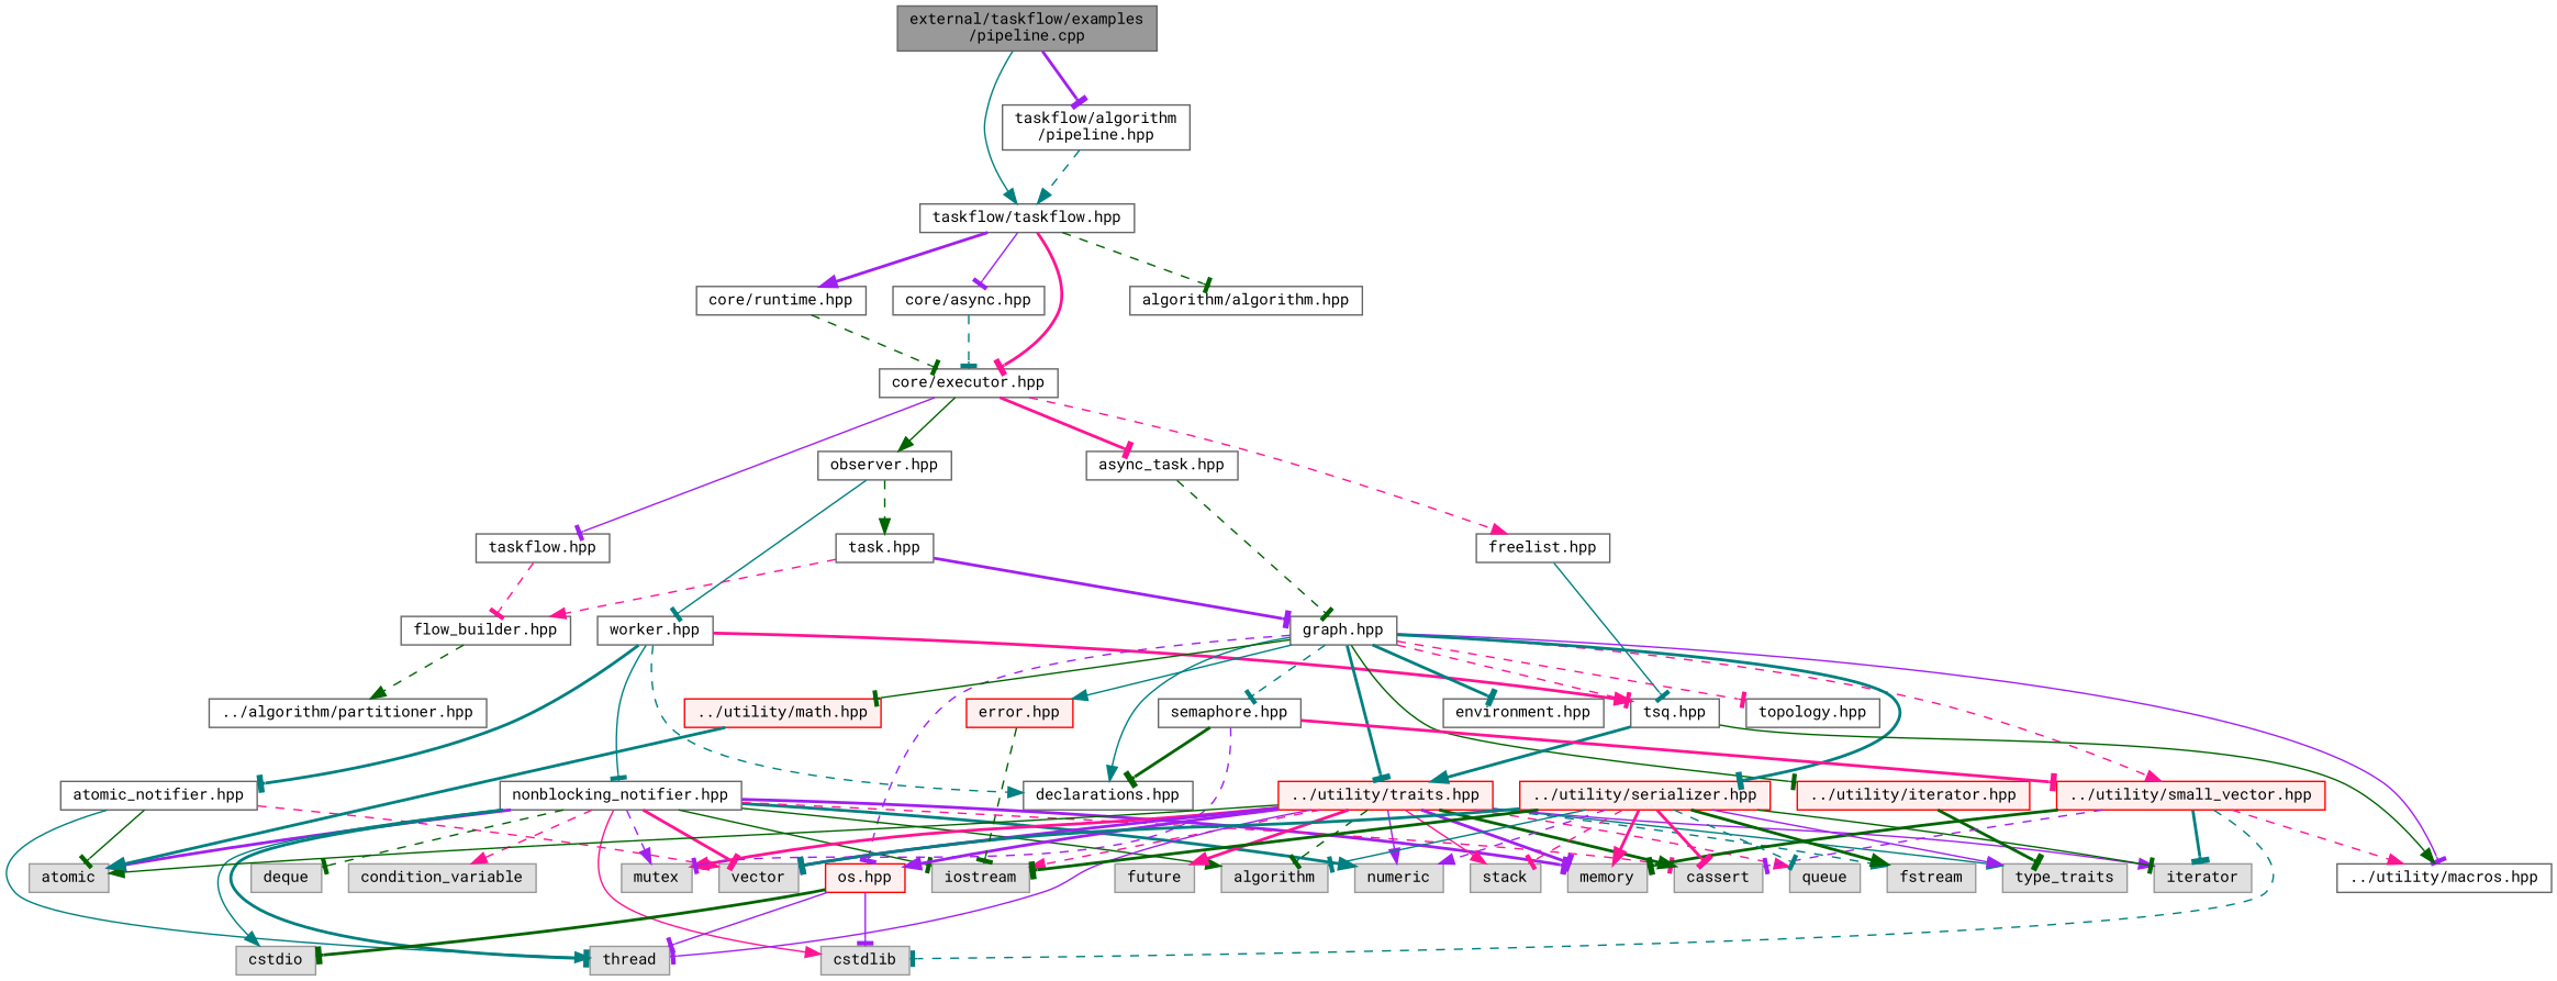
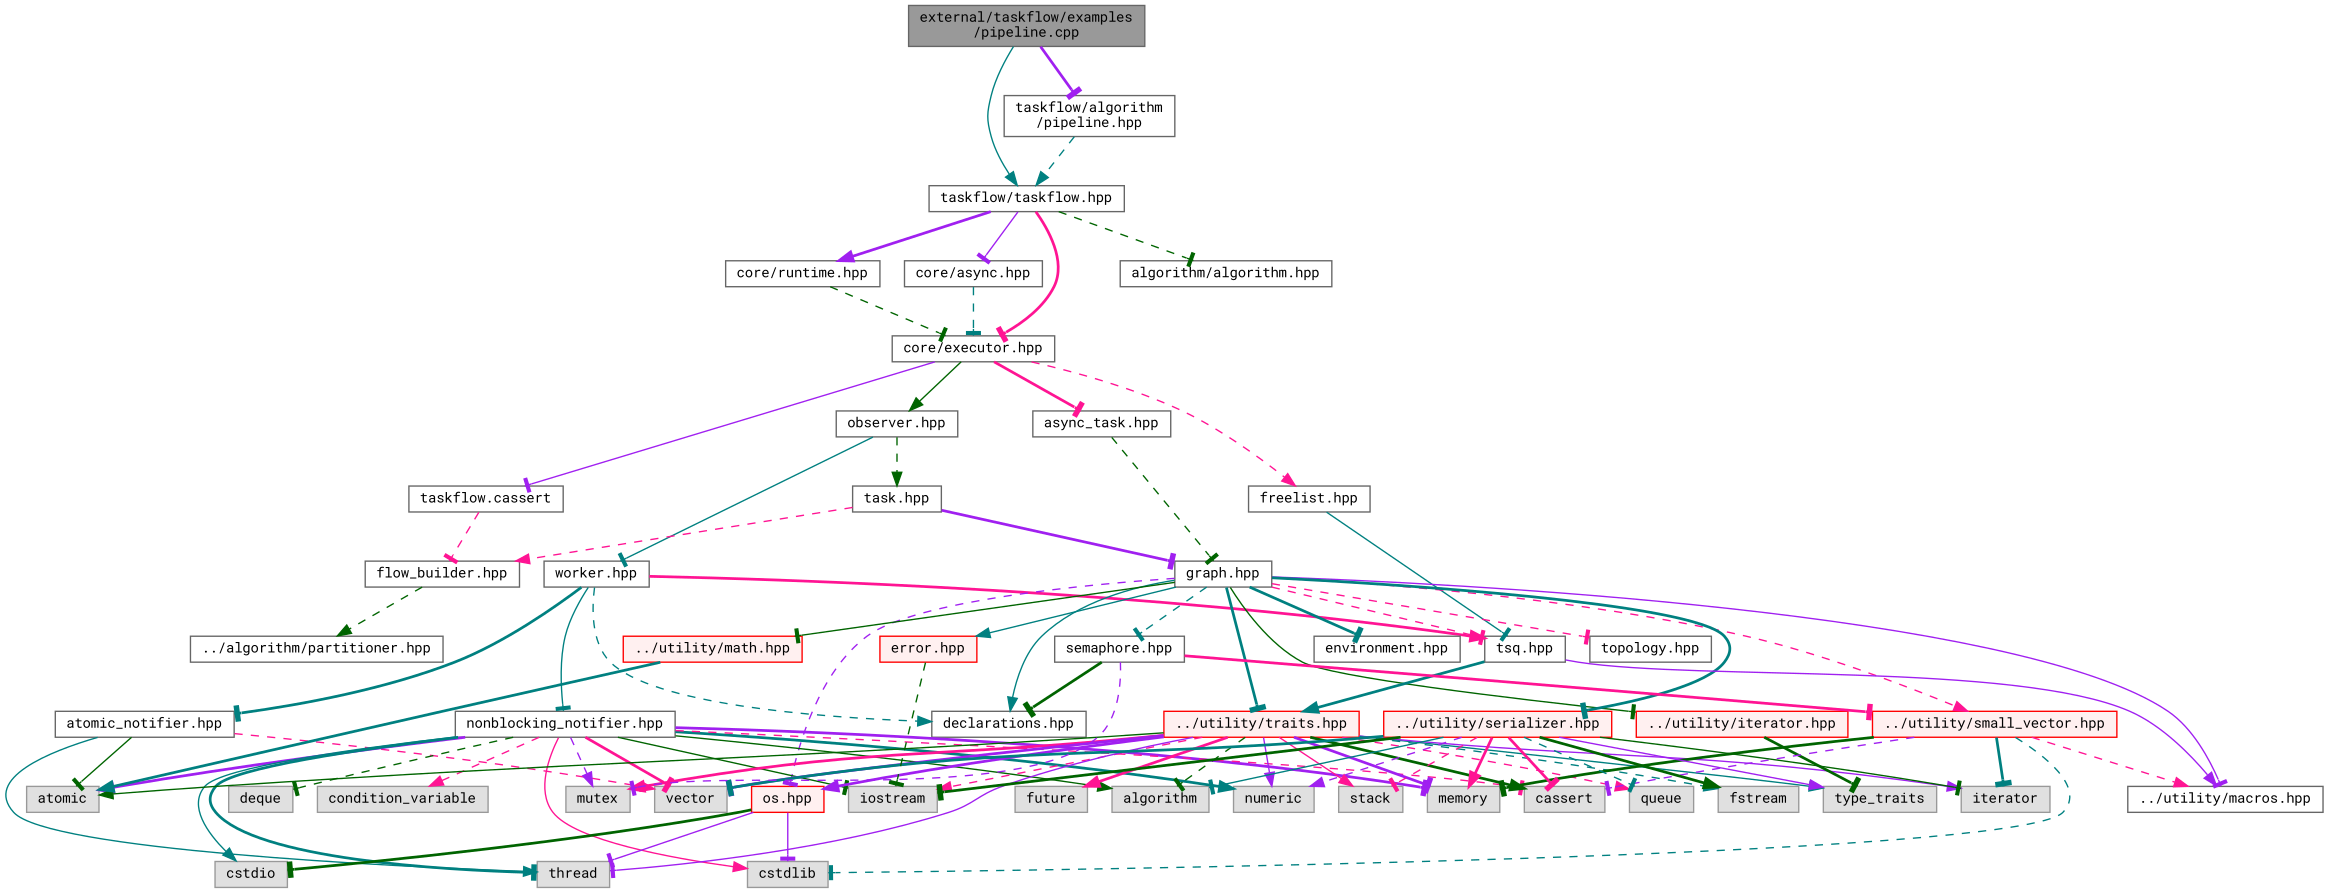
  digraph {
    fontname="Roboto Mono"
    node [color=grey40 fillcolor=white fontname="Roboto Mono" fontsize=10 shape=box style=filled]
    edge [arrowhead=tee color=teal fontname="Roboto Mono" fontsize=10 labelfontname=Helvetica labelfontsize=10 style=bold]
    n1 [color=gray40 fillcolor=grey60 fontcolor=black height=0.2 label="external/taskflow/examples\l/pipeline.cpp" width=0.4]
    n2 [height=0.2 label="taskflow/taskflow.hpp" width=0.4]
    n3 [height=0.2 label="taskflow/algorithm\l/pipeline.hpp" width=0.4]
    n4 [height=0.2 label="core/executor.hpp" width=0.4]
    n5 [height=0.2 label="core/runtime.hpp" width=0.4]
    n6 [height=0.2 label="core/async.hpp" width=0.4]
    n7 [height=0.2 label="algorithm/algorithm.hpp" width=0.4]
    n8 [height=0.2 label="observer.hpp" width=0.4]
-   n9 [height=0.2 label="taskflow.hpp" width=0.4]
+   n9 [height=0.2 label="taskflow.cassert" width=0.4]
    n10 [height=0.2 label="async_task.hpp" width=0.4]
    n11 [height=0.2 label="freelist.hpp" width=0.4]
    n12 [height=0.2 label="task.hpp" width=0.4]
    n13 [height=0.2 label="worker.hpp" width=0.4]
    n14 [height=0.2 label="flow_builder.hpp" width=0.4]
    n15 [height=0.2 label="graph.hpp" width=0.4]
    n16 [height=0.2 label="tsq.hpp" width=0.4]
    n17 [height=0.2 label="declarations.hpp" width=0.4]
    n18 [height=0.2 label="atomic_notifier.hpp" width=0.4]
    n19 [height=0.2 label="nonblocking_notifier.hpp" width=0.4]
    n20 [height=0.2 label="../utility/macros.hpp" width=0.4]
    n21 [color=red fillcolor="#FFF0F0" height=0.2 label="../utility/traits.hpp" width=0.4]
    n22 [color=red fillcolor="#FFF0F0" height=0.2 label="os.hpp" width=0.4]
    n23 [color=red fillcolor="#FFF0F0" height=0.2 label="../utility/iterator.hpp" width=0.4]
    n24 [color=red fillcolor="#FFF0F0" height=0.2 label="../utility/math.hpp" width=0.4]
    n25 [color=red fillcolor="#FFF0F0" height=0.2 label="../utility/small_vector.hpp" width=0.4]
    n26 [color=red fillcolor="#FFF0F0" height=0.2 label="../utility/serializer.hpp" width=0.4]
    n27 [color=red fillcolor="#FFF0F0" height=0.2 label="error.hpp" width=0.4]
    n28 [height=0.2 label="semaphore.hpp" width=0.4]
    n29 [height=0.2 label="environment.hpp" width=0.4]
    n30 [height=0.2 label="topology.hpp" width=0.4]
    n31 [color=grey60 fillcolor="#E0E0E0" height=0.2 label=type_traits width=0.4]
    n32 [color=grey60 fillcolor="#E0E0E0" height=0.2 label=iterator width=0.4]
    n33 [color=grey60 fillcolor="#E0E0E0" height=0.2 label=iostream width=0.4]
    n34 [color=grey60 fillcolor="#E0E0E0" height=0.2 label=fstream width=0.4]
    n35 [color=grey60 fillcolor="#E0E0E0" height=0.2 label=mutex width=0.4]
    n36 [color=grey60 fillcolor="#E0E0E0" height=0.2 label=stack width=0.4]
    n37 [color=grey60 fillcolor="#E0E0E0" height=0.2 label=queue width=0.4]
    n38 [color=grey60 fillcolor="#E0E0E0" height=0.2 label=vector width=0.4]
    n39 [color=grey60 fillcolor="#E0E0E0" height=0.2 label=algorithm width=0.4]
    n40 [color=grey60 fillcolor="#E0E0E0" height=0.2 label=memory width=0.4]
    n41 [color=grey60 fillcolor="#E0E0E0" height=0.2 label=atomic width=0.4]
    n42 [color=grey60 fillcolor="#E0E0E0" height=0.2 label=thread width=0.4]
    n43 [color=grey60 fillcolor="#E0E0E0" height=0.2 label=future width=0.4]
    n44 [color=grey60 fillcolor="#E0E0E0" height=0.2 label=numeric width=0.4]
    n45 [color=grey60 fillcolor="#E0E0E0" height=0.2 label=cassert width=0.4]
    n46 [color=grey60 fillcolor="#E0E0E0" height=0.2 label=cstdlib width=0.4]
    n47 [color=grey60 fillcolor="#E0E0E0" height=0.2 label=cstdio width=0.4]
    n48 [color=grey60 fillcolor="#E0E0E0" height=0.2 label=deque width=0.4]
    n49 [color=grey60 fillcolor="#E0E0E0" height=0.2 label=condition_variable width=0.4]
    n50 [height=0.2 label="../algorithm/partitioner.hpp" width=0.4]
    n1 -> n2 [arrowhead=normal style=solid]
    n1 -> n3 [color=purple]
    n2 -> n4 [color=deeppink]
    n2 -> n5 [arrowhead=normal color=purple]
    n2 -> n6 [color=purple style=solid]
    n2 -> n7 [color=darkgreen style=dashed]
    n3 -> n2 [arrowhead=normal style=dashed]
    n4 -> n8 [arrowhead=normal color=darkgreen style=solid]
    n4 -> n9 [color=purple style=solid]
    n4 -> n10 [color=deeppink]
    n4 -> n11 [arrowhead=normal color=deeppink style=dashed]
    n5 -> n4 [color=darkgreen style=dashed]
    n6 -> n4 [style=dashed]
    n8 -> n12 [arrowhead=normal color=darkgreen style=dashed]
    n8 -> n13 [style=solid]
    n9 -> n14 [color=deeppink style=dashed]
    n10 -> n15 [color=darkgreen style=dashed]
    n11 -> n16 [style=solid]
    n12 -> n14 [arrowhead=normal color=deeppink style=dashed]
    n12 -> n15 [color=purple]
    n13 -> n16 [arrowhead=normal color=deeppink]
    n13 -> n17 [arrowhead=normal style=dashed]
    n13 -> n18
    n13 -> n19 [style=solid]
    n14 -> n50 [arrowhead=normal color=darkgreen style=dashed]
    n15 -> n16 [color=deeppink style=dashed]
    n15 -> n17 [arrowhead=normal style=solid]
    n15 -> n20 [color=purple style=solid]
    n15 -> n21
    n15 -> n22 [color=purple style=dashed]
    n15 -> n23 [color=darkgreen style=solid]
    n15 -> n24 [color=darkgreen style=solid]
    n15 -> n25 [arrowhead=normal color=deeppink style=dashed]
    n15 -> n26
    n15 -> n27 [arrowhead=normal style=solid]
    n15 -> n28 [style=dashed]
    n15 -> n29
    n15 -> n30 [color=deeppink style=dashed]
-   n16 -> n20 [arrowhead=normal color=darkgreen style=solid]
+   n16 -> n20 [arrowhead=normal color=purple style=solid]
    n16 -> n21 [arrowhead=normal]
    n18 -> n38 [arrowhead=normal color=deeppink style=dashed]
    n18 -> n41 [color=darkgreen style=solid]
    n18 -> n42 [arrowhead=normal style=solid]
    n19 -> n33 [color=darkgreen style=solid]
    n19 -> n35 [arrowhead=normal color=purple style=dashed]
    n19 -> n38 [color=deeppink]
    n19 -> n39 [arrowhead=normal color=darkgreen style=solid]
    n19 -> n40 [color=purple]
    n19 -> n41 [arrowhead=normal color=purple]
    n19 -> n42
    n19 -> n44 [arrowhead=normal]
    n19 -> n45 [color=deeppink style=dashed]
    n19 -> n46 [arrowhead=normal color=deeppink style=solid]
    n19 -> n47 [arrowhead=normal style=solid]
    n19 -> n48 [color=darkgreen style=dashed]
    n19 -> n49 [arrowhead=normal color=deeppink style=dashed]
    n21 -> n22 [arrowhead=normal color=purple]
    n21 -> n31 [arrowhead=normal style=solid]
    n21 -> n32 [arrowhead=normal color=purple style=solid]
    n21 -> n33 [arrowhead=normal color=deeppink style=dashed]
    n21 -> n34 [arrowhead=normal style=dashed]
    n21 -> n35 [arrowhead=normal color=deeppink]
    n21 -> n36 [arrowhead=normal color=deeppink style=solid]
    n21 -> n37 [arrowhead=normal color=deeppink style=dashed]
    n21 -> n38 [color=purple]
    n21 -> n39 [color=darkgreen style=dashed]
    n21 -> n40 [color=purple]
    n21 -> n41 [arrowhead=normal color=darkgreen style=solid]
    n21 -> n42 [color=purple style=solid]
    n21 -> n43 [arrowhead=normal color=deeppink]
    n21 -> n44 [arrowhead=normal color=purple style=solid]
    n21 -> n45 [arrowhead=normal color=darkgreen]
    n22 -> n42 [color=purple style=solid]
    n22 -> n46 [color=purple style=solid]
    n22 -> n47 [color=darkgreen]
    n23 -> n31 [color=darkgreen]
    n24 -> n41 [arrowhead=normal]
    n25 -> n20 [arrowhead=normal color=deeppink style=dashed]
    n25 -> n32
    n25 -> n40 [color=darkgreen]
    n25 -> n45 [color=purple style=dashed]
    n25 -> n46 [style=dashed]
    n26 -> n31 [arrowhead=normal color=purple style=solid]
    n26 -> n32 [color=darkgreen style=solid]
    n26 -> n33 [color=darkgreen]
    n26 -> n34 [arrowhead=normal color=darkgreen]
    n26 -> n36 [color=deeppink style=dashed]
    n26 -> n37 [style=dashed]
    n26 -> n38
    n26 -> n39 [style=solid]
    n26 -> n40 [arrowhead=normal color=deeppink]
    n26 -> n44 [arrowhead=normal color=purple style=dashed]
    n26 -> n45 [color=deeppink]
    n27 -> n33 [color=darkgreen style=dashed]
    n28 -> n17 [color=darkgreen]
    n28 -> n25 [color=deeppink]
    n28 -> n35 [color=purple style=dashed]
  }
